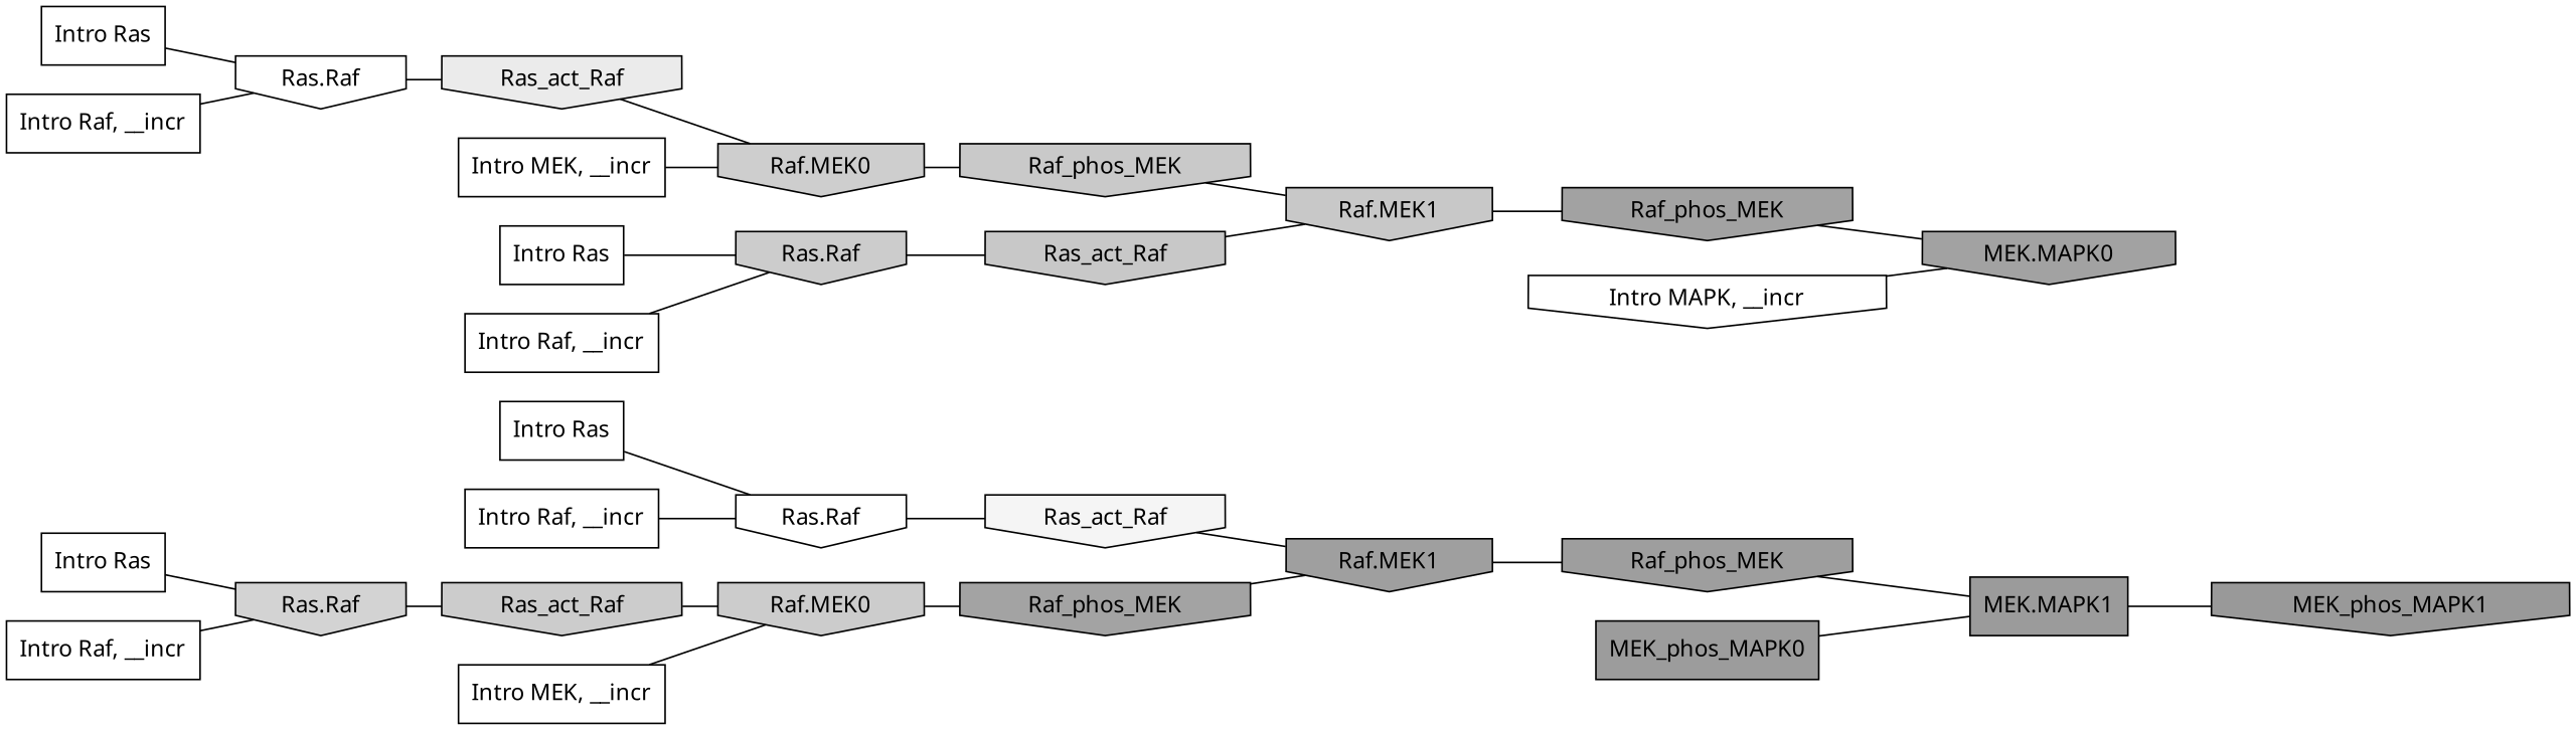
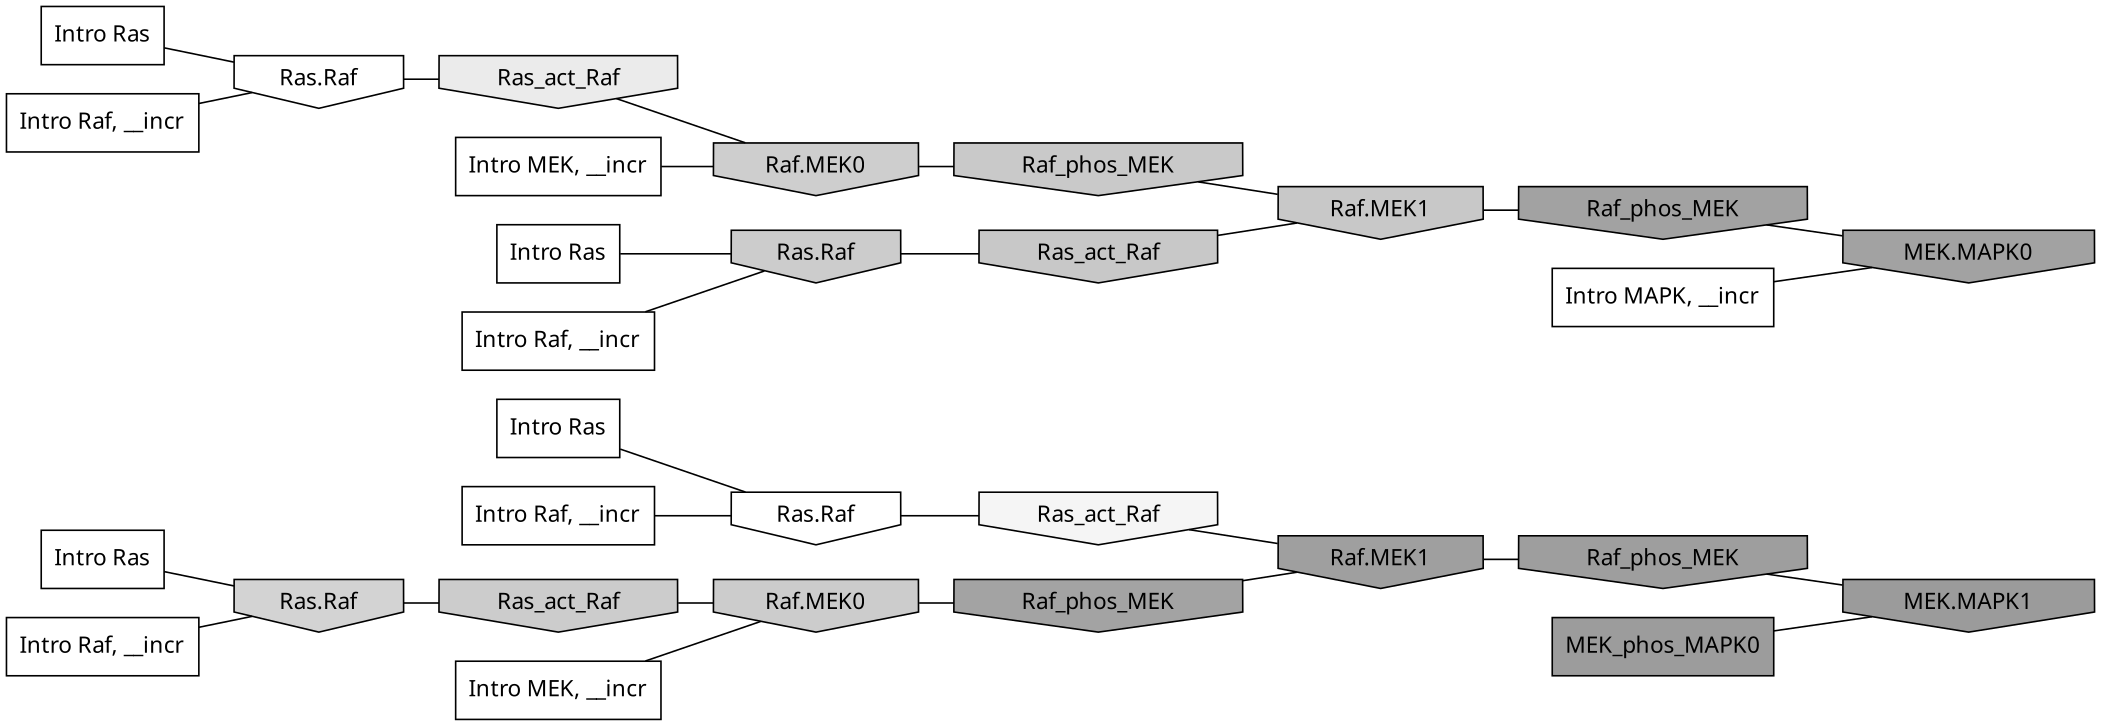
  digraph {
    rankdir=LR
    ranksep=0.30
    node [fillcolor="0.000 0.000 1.000" fontname="CMU Serif" shape=invhouse style=filled]
    edge [color="0.000 0.000 0.000" dir=none fontname="CMU Serif"]
    n1 [label="Intro Ras" shape=rectangle]
    n2 [label="Ras.Raf"]
    n3 [fillcolor="0.000 0.000 0.960" label=Ras_act_Raf]
    n4 [label="Intro Ras" shape=rectangle]
    n5 [label="Ras.Raf"]
    n6 [fillcolor="0.000 0.000 0.919" label=Ras_act_Raf]
    n7 [label="Intro Ras" shape=rectangle]
    n8 [fillcolor="0.000 0.000 0.799" label="Ras.Raf"]
    n9 [fillcolor="0.000 0.000 0.784" label=Ras_act_Raf]
    n10 [label="Intro Ras" shape=rectangle]
    n11 [fillcolor="0.000 0.000 0.827" label="Ras.Raf"]
    n12 [fillcolor="0.000 0.000 0.798" label=Ras_act_Raf]
    n13 [label="Intro Raf, __incr" shape=rectangle]
    n14 [label="Intro Raf, __incr" shape=rectangle]
    n15 [label="Intro Raf, __incr" shape=rectangle]
    n16 [label="Intro Raf, __incr" shape=rectangle]
    n17 [label="Intro MEK, __incr" shape=rectangle]
    n18 [fillcolor="0.000 0.000 0.798" label="Raf.MEK0"]
    n19 [fillcolor="0.000 0.000 0.637" label=Raf_phos_MEK]
    n20 [label="Intro MEK, __incr" shape=rectangle]
    n21 [fillcolor="0.000 0.000 0.805" label="Raf.MEK0"]
    n22 [fillcolor="0.000 0.000 0.788" label=Raf_phos_MEK]
-   n23 [label="Intro MAPK, __incr"]
+   n23 [label="Intro MAPK, __incr" shape=rectangle]
    n24 [fillcolor="0.000 0.000 0.634" label="MEK.MAPK0"]
    n25 [fillcolor="0.000 0.000 0.623" label="Raf.MEK1"]
    n26 [fillcolor="0.000 0.000 0.621" label=Raf_phos_MEK]
    n27 [fillcolor="0.000 0.000 0.783" label="Raf.MEK1"]
    n28 [fillcolor="0.000 0.000 0.634" label=Raf_phos_MEK]
    n29 [fillcolor="0.000 0.000 0.610" label=MEK_phos_MAPK0 shape=box]
-   n30 [fillcolor="0.000 0.000 0.608" label="MEK.MAPK1" shape=box]
-   n31 [fillcolor="0.000 0.000 0.600" label=MEK_phos_MAPK1]
+   n30 [fillcolor="0.000 0.000 0.608" label="MEK.MAPK1"]
    n1 -> n2
    n2 -> n3
    n3 -> n25
    n4 -> n5
    n5 -> n6
    n6 -> n21
    n7 -> n8
    n8 -> n9
    n9 -> n27
    n10 -> n11
    n11 -> n12
    n12 -> n18
    n13 -> n8
    n14 -> n5
    n15 -> n11
    n16 -> n2
    n17 -> n18
    n18 -> n19
    n19 -> n25
    n20 -> n21
    n21 -> n22
    n22 -> n27
    n23 -> n24
    n25 -> n26
    n26 -> n30
    n27 -> n28
    n28 -> n24
    n29 -> n30
-   n30 -> n31
  }
